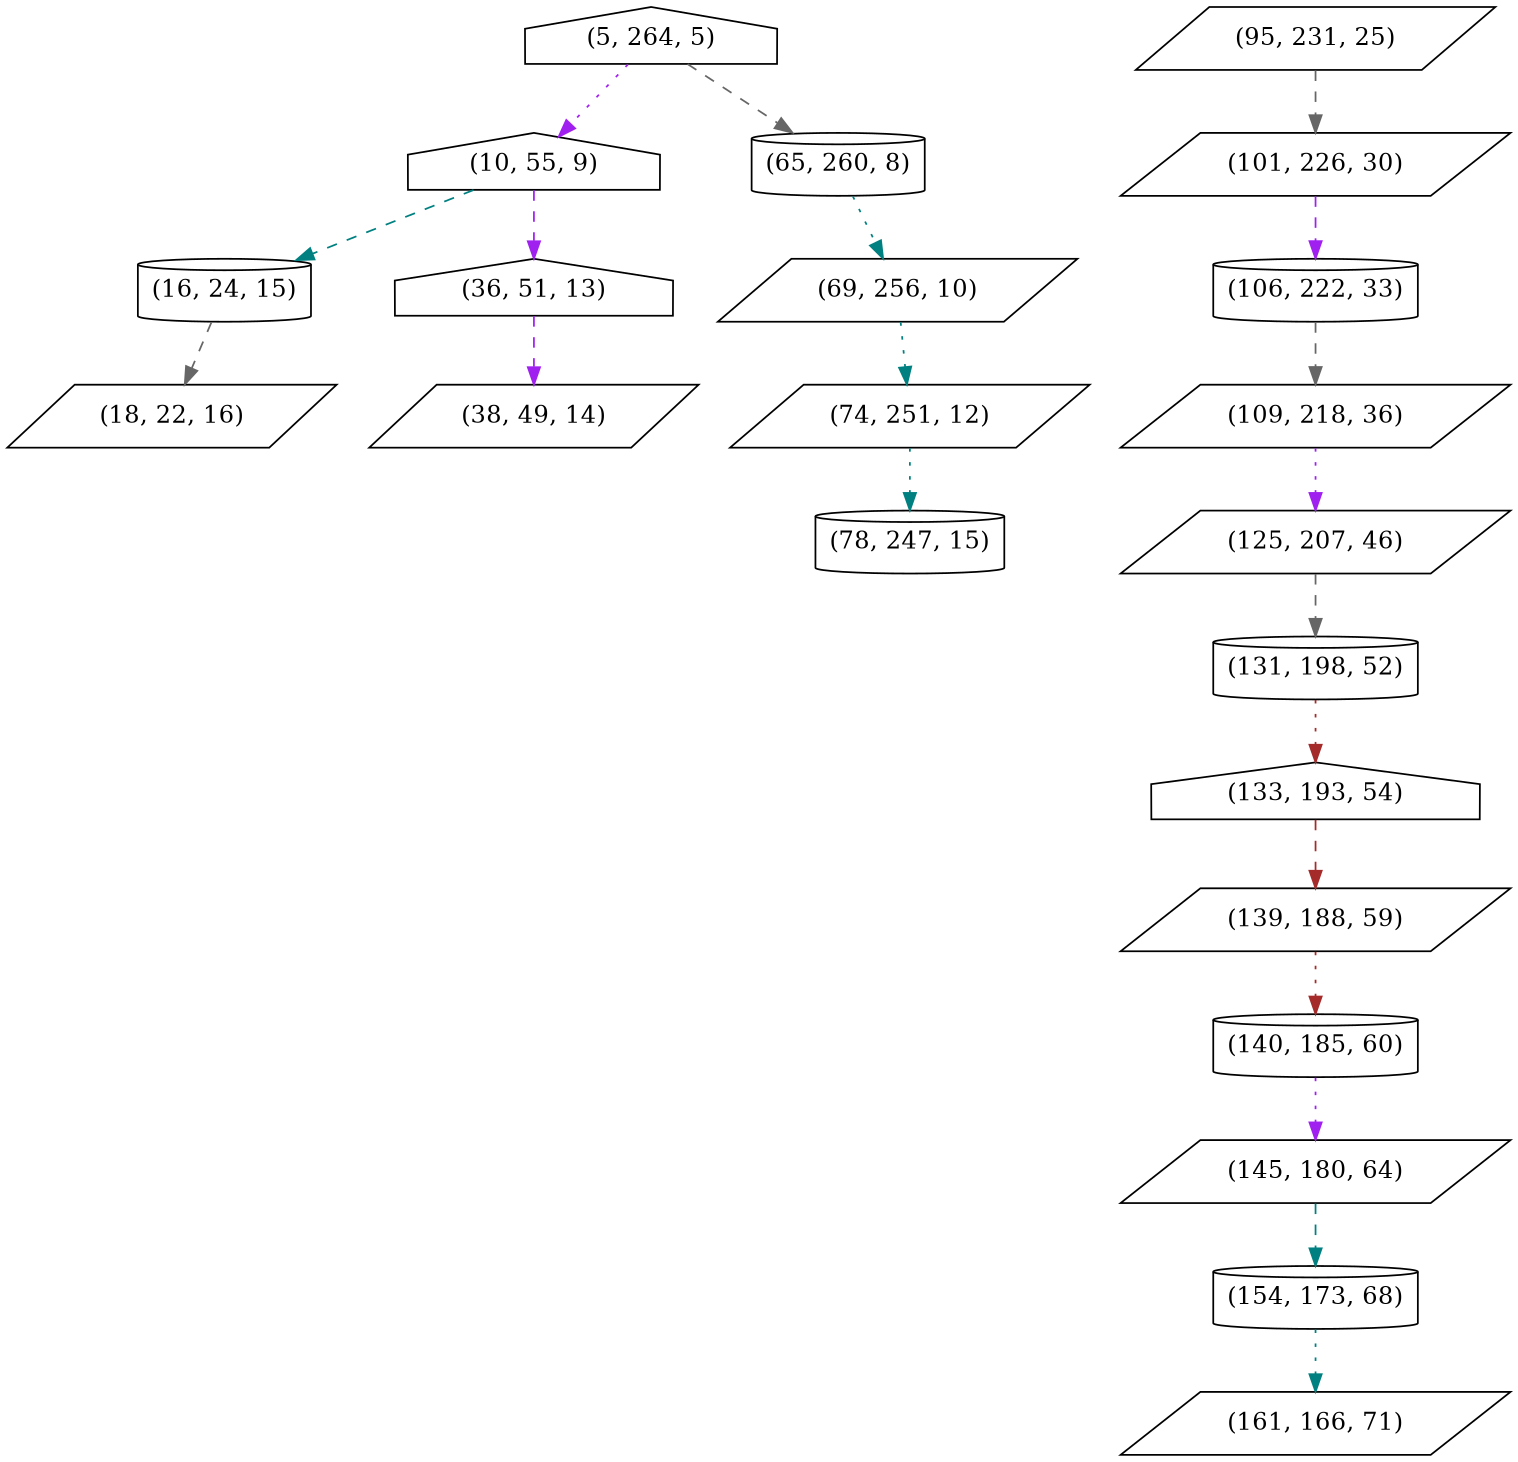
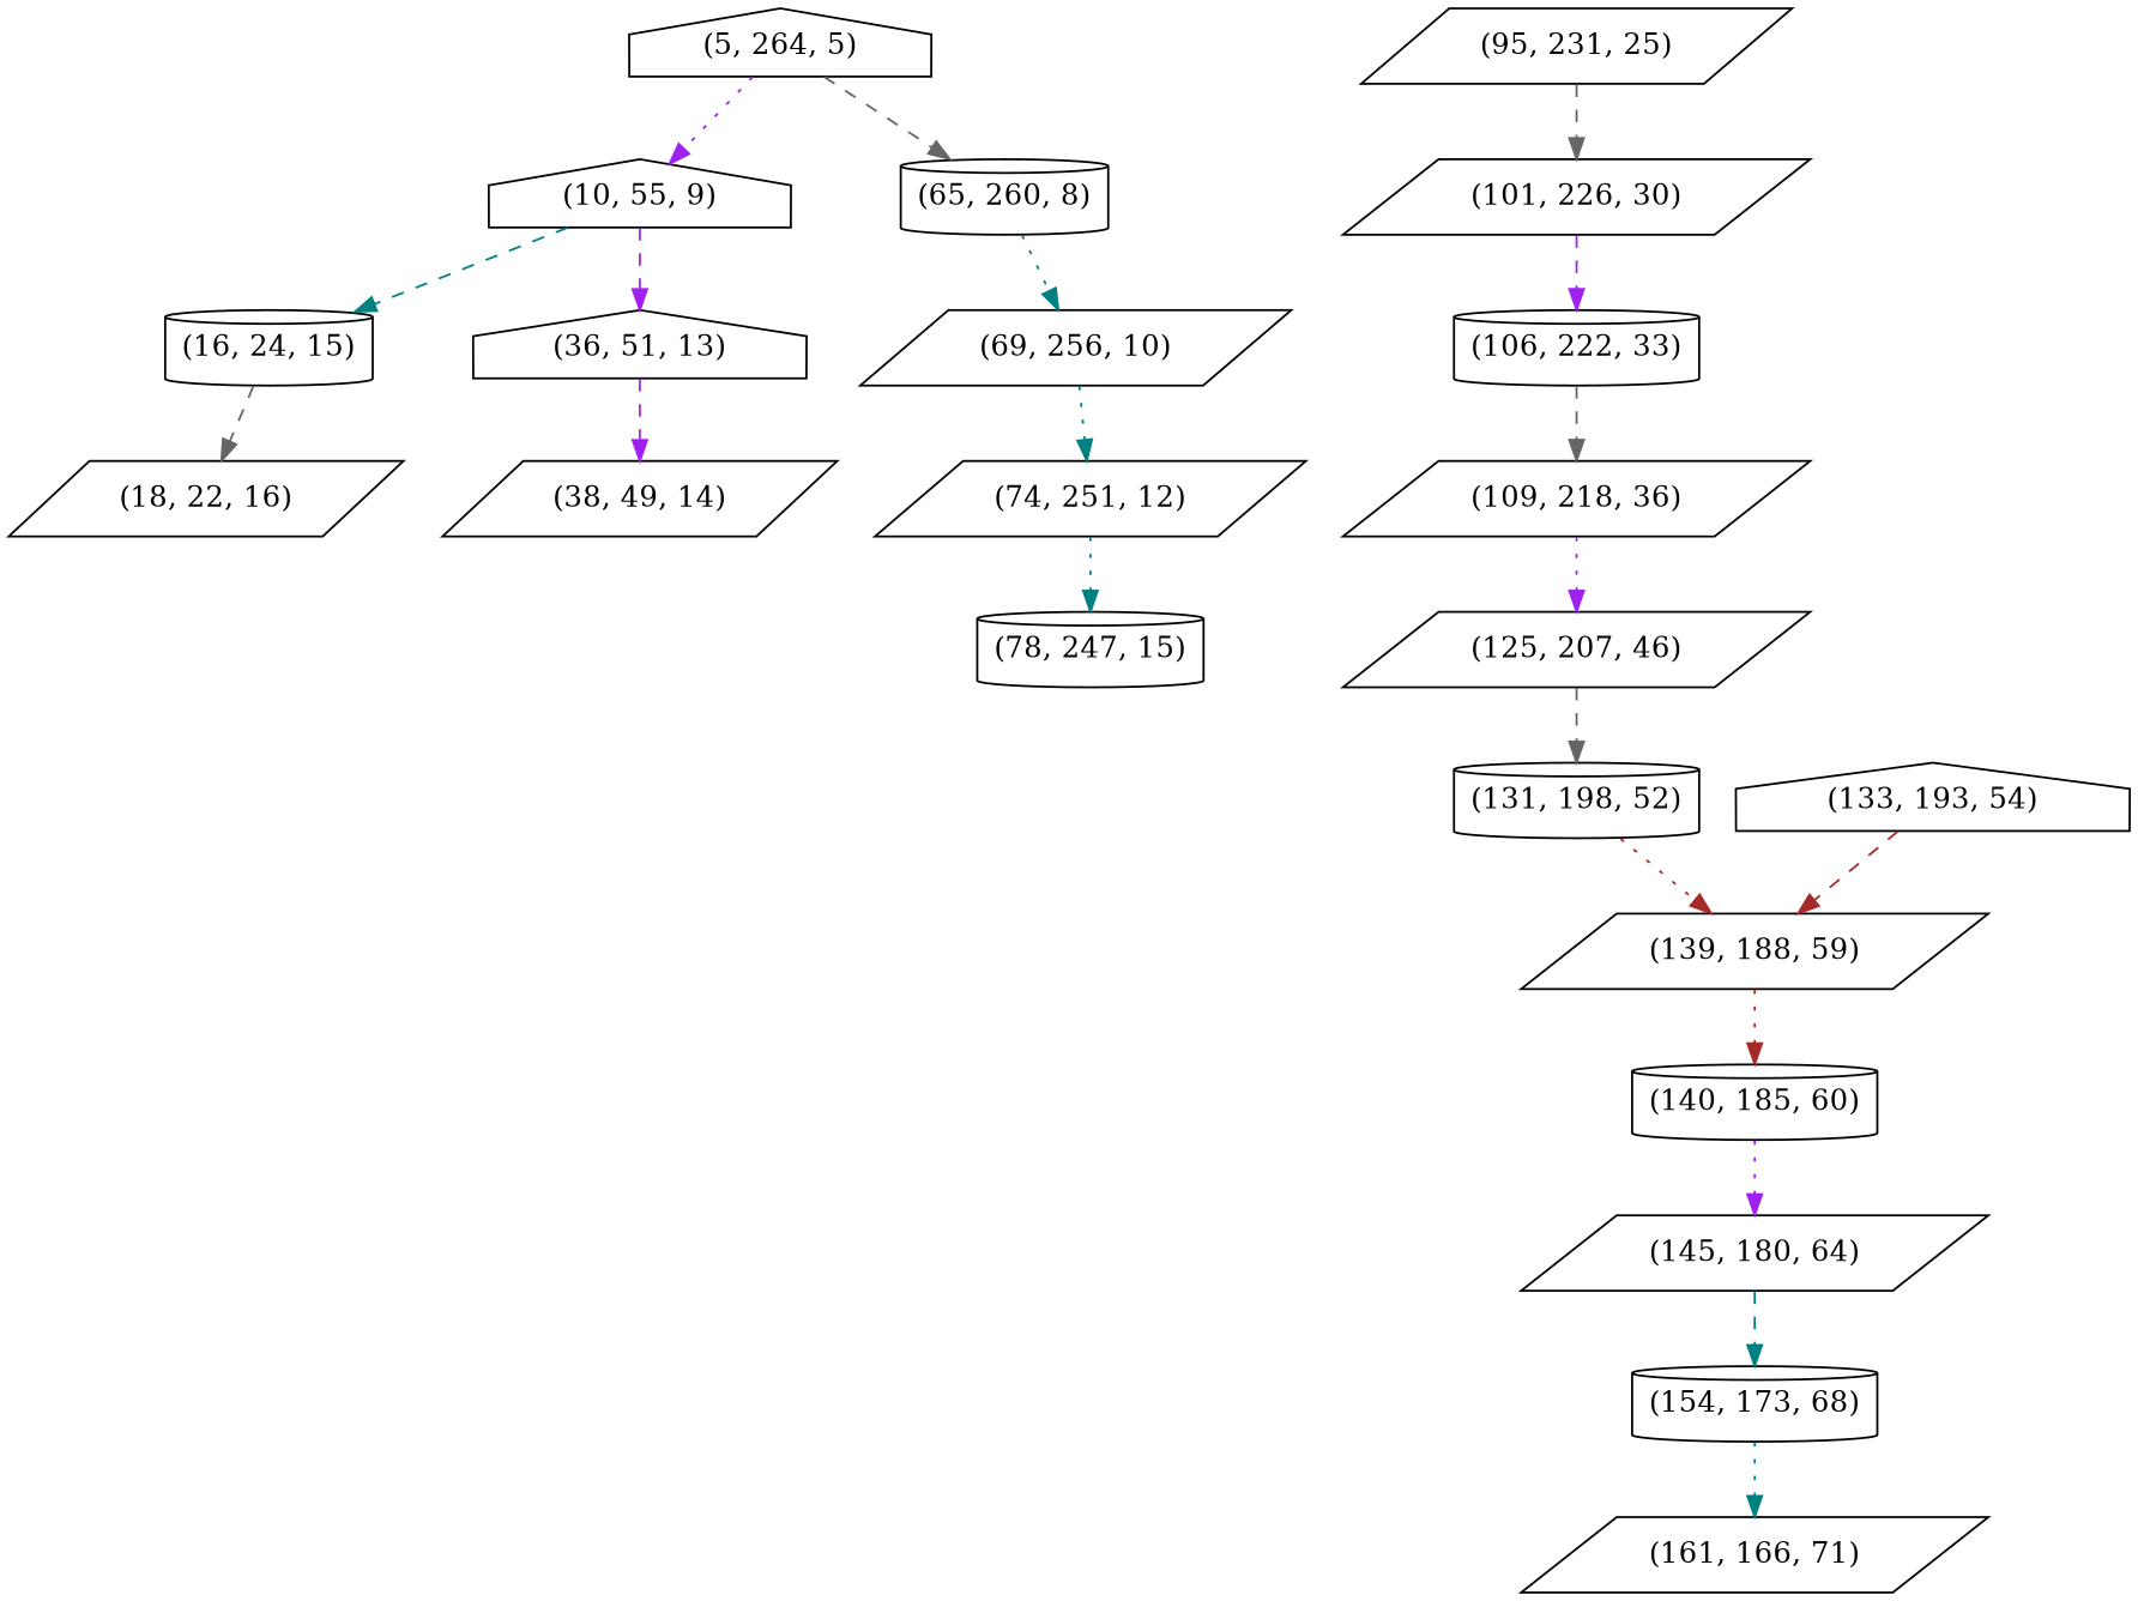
  digraph {
    node [shape=parallelogram]
    edge [color=purple style=dashed]
    "(5, 264, 5)" [shape=house]
    "(10, 55, 9)" [shape=house]
    "(65, 260, 8)" [shape=cylinder]
    "(16, 24, 15)" [shape=cylinder]
    "(36, 51, 13)" [shape=house]
    "(69, 256, 10)"
    "(18, 22, 16)"
    "(38, 49, 14)"
    "(74, 251, 12)"
    "(78, 247, 15)" [shape=cylinder]
    "(95, 231, 25)"
    "(101, 226, 30)"
    "(106, 222, 33)" [shape=cylinder]
    "(109, 218, 36)"
    "(125, 207, 46)"
    "(131, 198, 52)" [shape=cylinder]
    "(133, 193, 54)" [shape=house]
    "(139, 188, 59)"
    "(140, 185, 60)" [shape=cylinder]
    "(145, 180, 64)"
    "(154, 173, 68)" [shape=cylinder]
    "(161, 166, 71)"
    "(5, 264, 5)" -> "(10, 55, 9)" [style=dotted]
    "(5, 264, 5)" -> "(65, 260, 8)" [color=gray40]
    "(10, 55, 9)" -> "(16, 24, 15)" [color=teal]
    "(10, 55, 9)" -> "(36, 51, 13)"
    "(65, 260, 8)" -> "(69, 256, 10)" [color=teal style=dotted]
    "(16, 24, 15)" -> "(18, 22, 16)" [color=gray40]
    "(36, 51, 13)" -> "(38, 49, 14)"
    "(69, 256, 10)" -> "(74, 251, 12)" [color=teal style=dotted]
    "(74, 251, 12)" -> "(78, 247, 15)" [color=teal style=dotted]
    "(95, 231, 25)" -> "(101, 226, 30)" [color=gray40]
    "(101, 226, 30)" -> "(106, 222, 33)"
    "(106, 222, 33)" -> "(109, 218, 36)" [color=gray40]
    "(109, 218, 36)" -> "(125, 207, 46)" [style=dotted]
    "(125, 207, 46)" -> "(131, 198, 52)" [color=gray40]
-   "(131, 198, 52)" -> "(133, 193, 54)" [color=brown style=dotted]
+   "(131, 198, 52)" -> "(139, 188, 59)" [color=brown style=dotted]
    "(133, 193, 54)" -> "(139, 188, 59)" [color=brown]
    "(139, 188, 59)" -> "(140, 185, 60)" [color=brown style=dotted]
    "(140, 185, 60)" -> "(145, 180, 64)" [style=dotted]
    "(145, 180, 64)" -> "(154, 173, 68)" [color=teal]
    "(154, 173, 68)" -> "(161, 166, 71)" [color=teal style=dotted]
  }
